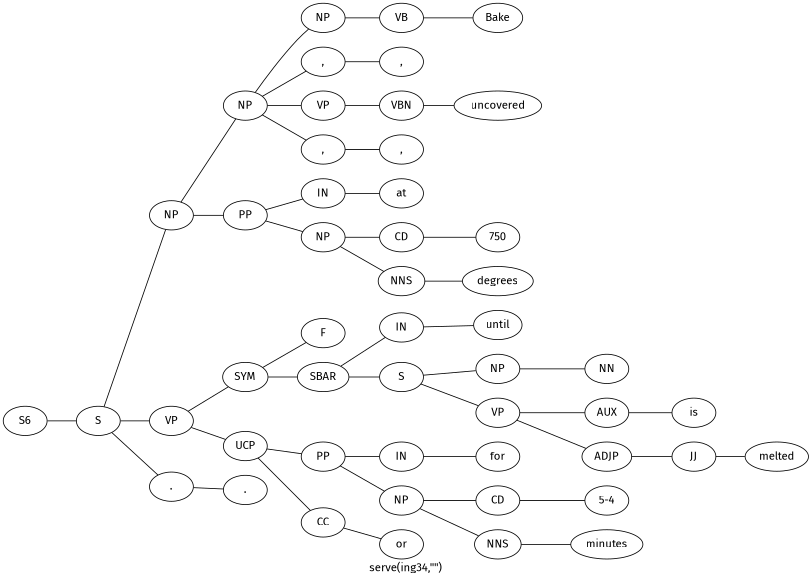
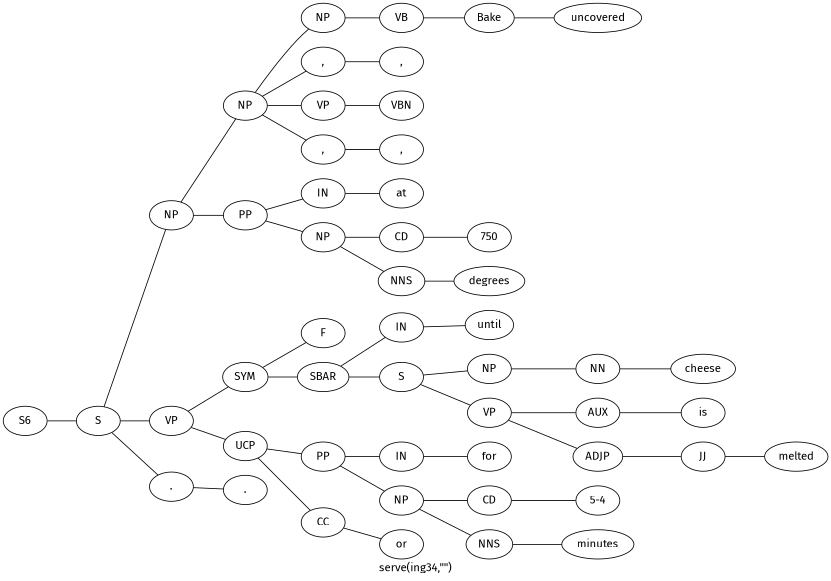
  graph {
    fontname="Fira Sans"
    label="serve(ing34,\"\")"
    rankdir=LR
    node [fontname="Fira Sans"]
    edge [fontname="Fira Sans"]
    n1 [label=S6]
    n2 [label=S]
    n3 [label=NP]
    n4 [label=VP]
    n5 [label="."]
    n6 [label=NP]
    n7 [label=PP]
    n8 [label=SYM]
    n9 [label=UCP]
    n10 [label="."]
    n11 [label=NP]
    n12 [label=","]
    n13 [label=VP]
    n14 [label=","]
    n15 [label=IN]
    n16 [label=NP]
    n17 [label=VB]
    n18 [label=","]
    n19 [label=VBN]
    n20 [label=","]
    n21 [label=Bake]
    n22 [label=uncovered]
    n23 [label=at]
    n24 [label=CD]
    n25 [label=NNS]
    n26 [label=750]
    n27 [label=degrees]
    n28 [label=F]
    n29 [label=SBAR]
    n30 [label=PP]
    n31 [label=CC]
    n32 [label=IN]
    n33 [label=NP]
    n34 [label=or]
    n35 [label=IN]
    n36 [label=S]
    n37 [label=for]
    n38 [label=CD]
    n39 [label=NNS]
    n40 [label="5-4"]
    n41 [label=minutes]
    n42 [label=until]
    n43 [label=NP]
    n44 [label=VP]
    n45 [label=NN]
    n46 [label=AUX]
    n47 [label=ADJP]
+   n48 [label=cheese]
    n49 [label=is]
    n50 [label=JJ]
    n51 [label=melted]
    n1 -- n2
    n2 -- n3
    n2 -- n4
    n2 -- n5
    n3 -- n6
    n3 -- n7
    n4 -- n8
    n4 -- n9
    n5 -- n10
    n6 -- n11
    n6 -- n12
    n6 -- n13
    n6 -- n14
    n7 -- n15
    n7 -- n16
    n8 -- n28
    n8 -- n29
    n9 -- n30
    n9 -- n31
    n11 -- n17
    n12 -- n18
    n13 -- n19
    n14 -- n20
    n15 -- n23
    n16 -- n24
    n16 -- n25
    n17 -- n21
-   n19 -- n22
+   n21 -- n22
    n24 -- n26
    n25 -- n27
    n29 -- n35
    n29 -- n36
    n30 -- n32
    n30 -- n33
    n31 -- n34
    n32 -- n37
    n33 -- n38
    n33 -- n39
    n35 -- n42
    n36 -- n43
    n36 -- n44
    n38 -- n40
    n39 -- n41
    n43 -- n45
    n44 -- n46
    n44 -- n47
+   n45 -- n48
    n46 -- n49
    n47 -- n50
    n50 -- n51
  }
